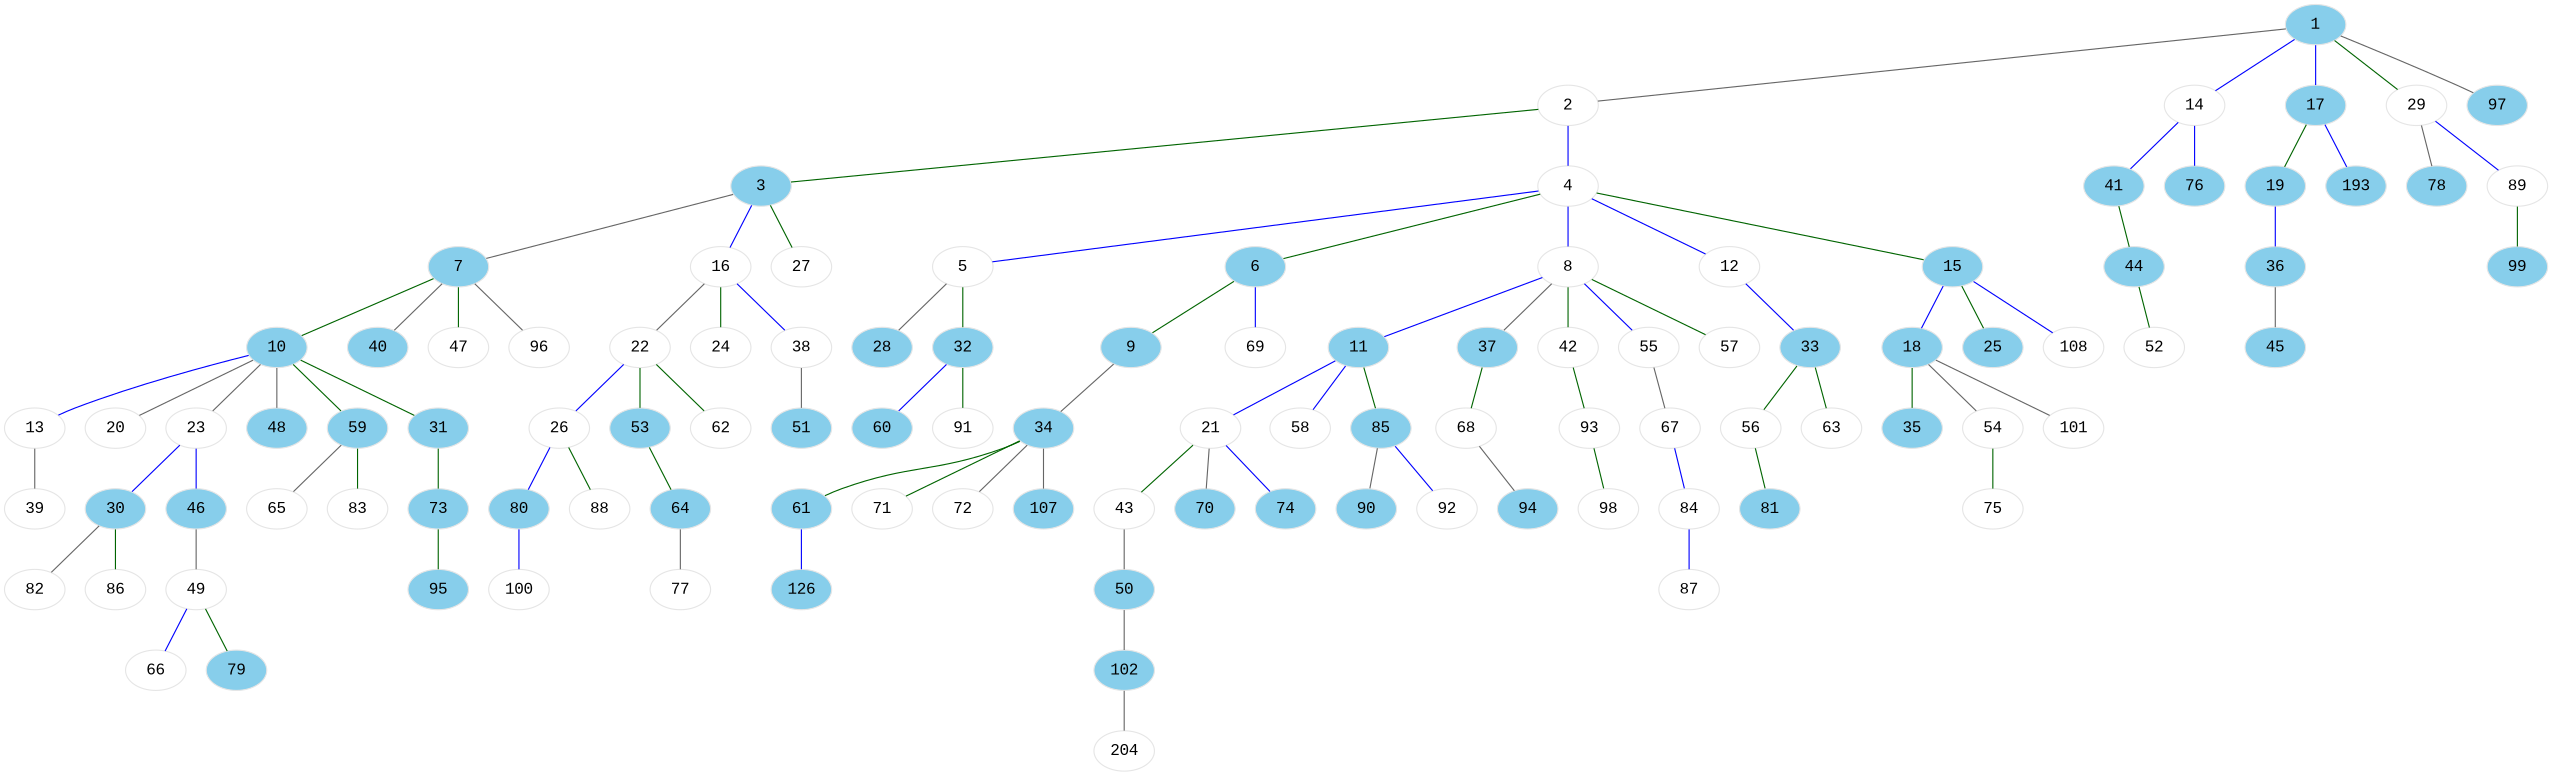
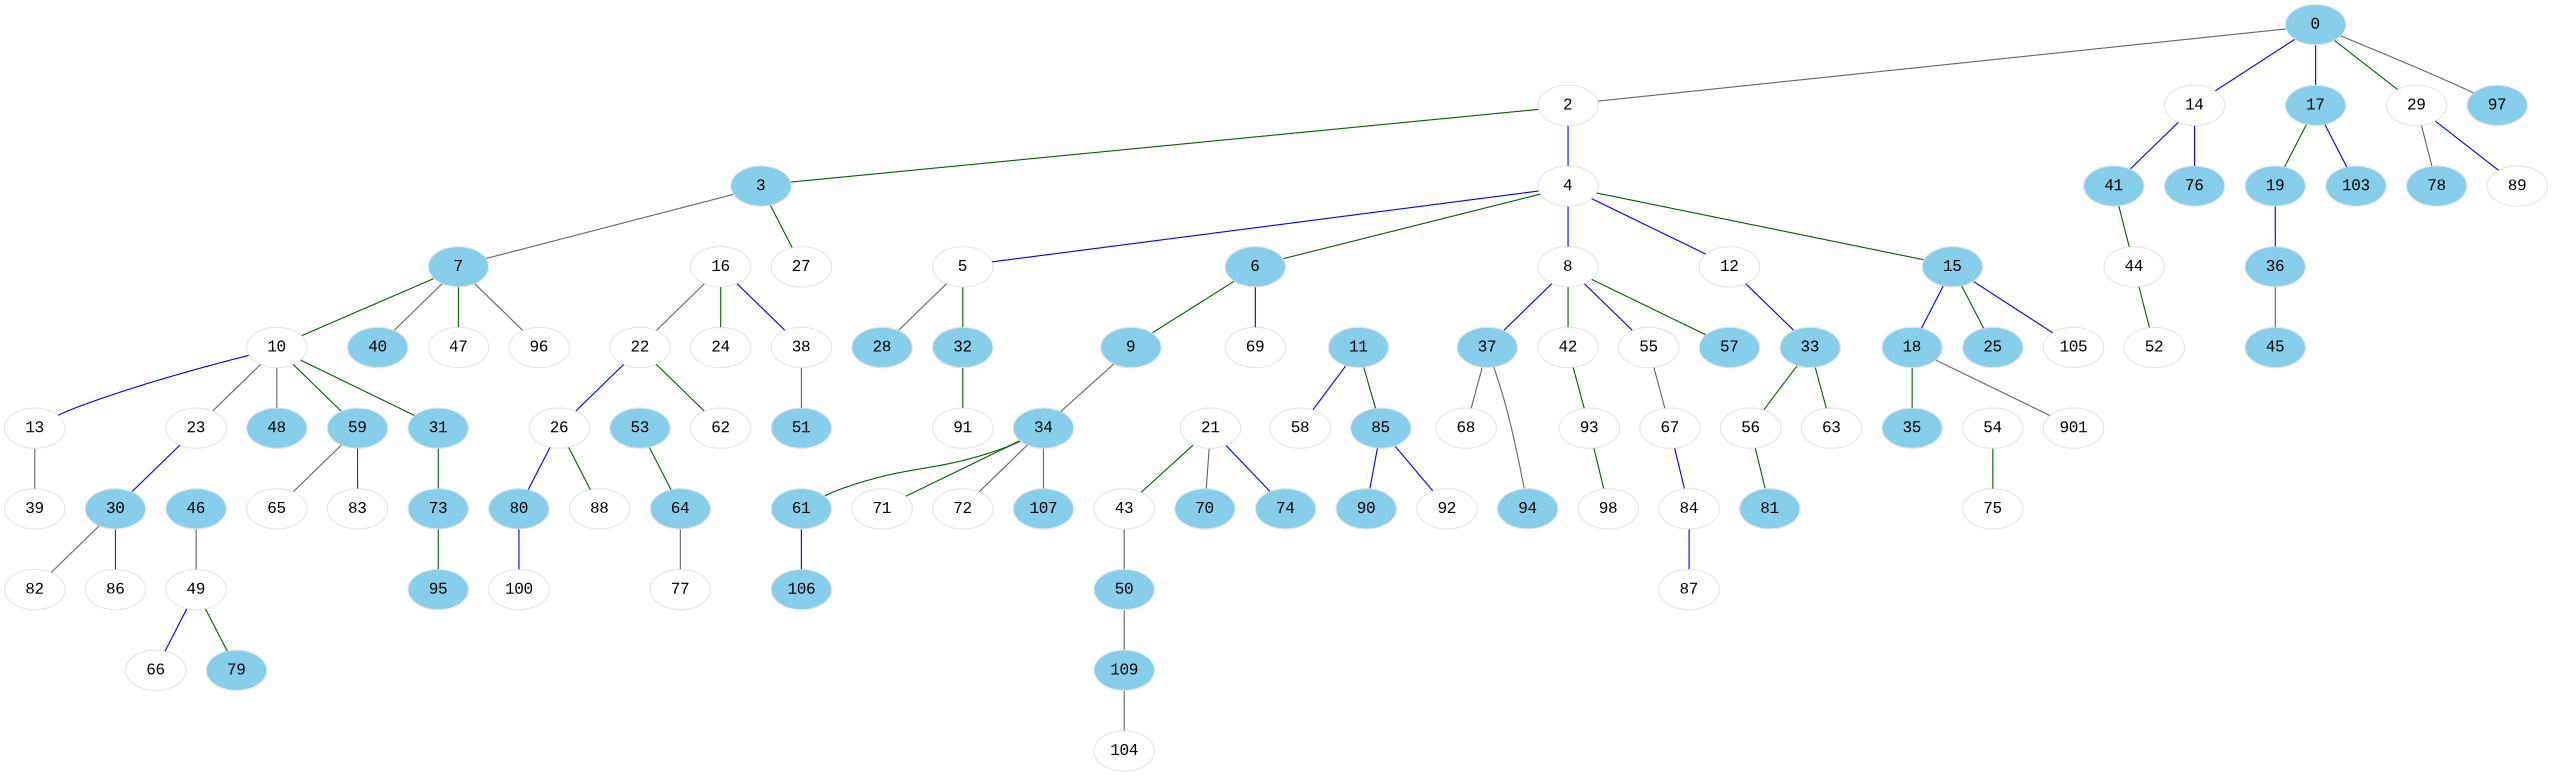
  graph {
    fontname="Liberation Mono"
    node [color=gray90 fillcolor=white fontname="Liberation Mono" style=filled]
    edge [color=darkgreen fontname="Liberation Mono"]
    2
-   1 [fillcolor=skyblue]
+   1 [fillcolor=skyblue label=0]
    14
    17 [fillcolor=skyblue]
    29
    97 [fillcolor=skyblue]
    3 [fillcolor=skyblue]
    4
    41 [fillcolor=skyblue]
    76 [fillcolor=skyblue]
    19 [fillcolor=skyblue]
-   103 [fillcolor=skyblue label=193]
+   103 [fillcolor=skyblue]
    78 [fillcolor=skyblue]
    89
    7 [fillcolor=skyblue]
    16
    27
    5
    6 [fillcolor=skyblue]
    8
    12
    15 [fillcolor=skyblue]
-   10 [fillcolor=skyblue]
+   10
    40 [fillcolor=skyblue]
    47
    96
    22
    24
    38
    28 [fillcolor=skyblue]
    32 [fillcolor=skyblue]
    9 [fillcolor=skyblue]
    69
    11 [fillcolor=skyblue]
    37 [fillcolor=skyblue]
    42
    55
-   57
+   57 [fillcolor=skyblue]
    33 [fillcolor=skyblue]
    18 [fillcolor=skyblue]
    25 [fillcolor=skyblue]
-   105 [label=108]
-   60 [fillcolor=skyblue]
+   105
    91
    34 [fillcolor=skyblue]
    13
-   20
    23
    48 [fillcolor=skyblue]
    59 [fillcolor=skyblue]
    31 [fillcolor=skyblue]
    21
    58
    85 [fillcolor=skyblue]
    68
    93
    67
    61 [fillcolor=skyblue]
    71
    72
    107 [fillcolor=skyblue]
    39
    30 [fillcolor=skyblue]
    46 [fillcolor=skyblue]
    65
    83
    43
    70 [fillcolor=skyblue]
    74 [fillcolor=skyblue]
    90 [fillcolor=skyblue]
    92
    56
    63
-   44 [fillcolor=skyblue]
+   44
    35 [fillcolor=skyblue]
    54
-   101
+   101 [label=901]
    26
    53 [fillcolor=skyblue]
    62
    51 [fillcolor=skyblue]
    36 [fillcolor=skyblue]
    75
    45 [fillcolor=skyblue]
    50 [fillcolor=skyblue]
    80 [fillcolor=skyblue]
    88
    64 [fillcolor=skyblue]
    82
    86
    73 [fillcolor=skyblue]
    49
    100
-   99 [fillcolor=skyblue]
    95 [fillcolor=skyblue]
    81 [fillcolor=skyblue]
-   106 [fillcolor=skyblue label=126]
+   106 [fillcolor=skyblue]
    94 [fillcolor=skyblue]
    52
    98
-   102 [fillcolor=skyblue]
+   102 [fillcolor=skyblue label=109]
    66
    79 [fillcolor=skyblue]
-   104 [label=204]
+   104
    77
    84
    87
    2 -- 3
    2 -- 4 [color=blue]
    1 -- 2 [color=gray40]
    1 -- 14 [color=blue]
    1 -- 17 [color=blue]
    1 -- 29
    1 -- 97 [color=gray40]
    14 -- 41 [color=blue]
    14 -- 76 [color=blue]
    17 -- 19
    17 -- 103 [color=blue]
    29 -- 78 [color=gray40]
    29 -- 89 [color=blue]
    3 -- 7 [color=gray40]
-   3 -- 16 [color=blue]
    3 -- 27
    4 -- 5 [color=blue]
    4 -- 6
    4 -- 8 [color=blue]
    4 -- 12 [color=blue]
    4 -- 15
    41 -- 44
    19 -- 36 [color=blue]
-   89 -- 99
    7 -- 10
    7 -- 40 [color=gray40]
    7 -- 47
    7 -- 96 [color=gray40]
    16 -- 22 [color=gray40]
    16 -- 24
    16 -- 38 [color=blue]
    5 -- 28 [color=gray40]
    5 -- 32
    6 -- 9
    6 -- 69 [color=blue]
-   8 -- 11 [color=blue]
-   8 -- 37 [color=gray40]
+   8 -- 37 [color=blue]
    8 -- 42
    8 -- 55 [color=blue]
    8 -- 57
    12 -- 33 [color=blue]
    15 -- 18 [color=blue]
    15 -- 25
    15 -- 105 [color=blue]
    10 -- 13 [color=blue]
-   10 -- 20 [color=gray40]
    10 -- 23 [color=gray40]
    10 -- 48 [color=gray40]
    10 -- 59
    10 -- 31
    22 -- 26 [color=blue]
-   22 -- 53
    22 -- 62
    38 -- 51 [color=gray40]
-   32 -- 60 [color=blue]
    32 -- 91
    9 -- 34 [color=gray40]
-   11 -- 21 [color=blue]
    11 -- 58 [color=blue]
    11 -- 85
-   37 -- 68
+   37 -- 68 [color=gray40]
    42 -- 93
    55 -- 67 [color=gray40]
    33 -- 56
    33 -- 63
    18 -- 35
-   18 -- 54 [color=gray40]
    18 -- 101 [color=gray40]
    34 -- 61
    34 -- 71
    34 -- 72 [color=gray40]
    34 -- 107 [color=gray40]
    13 -- 39 [color=gray40]
    23 -- 30 [color=blue]
-   23 -- 46 [color=blue]
    59 -- 65 [color=gray40]
    59 -- 83
    31 -- 73
    21 -- 43
    21 -- 70 [color=gray40]
    21 -- 74 [color=blue]
-   85 -- 90 [color=gray40]
+   85 -- 90 [color=blue]
    85 -- 92 [color=blue]
-   68 -- 94 [color=gray40]
+   37 -- 94 [color=gray40]
    93 -- 98
    67 -- 84 [color=blue]
    61 -- 106 [color=blue]
    30 -- 82 [color=gray40]
    30 -- 86
    46 -- 49 [color=gray40]
    43 -- 50 [color=gray40]
    56 -- 81
    44 -- 52
    54 -- 75
    26 -- 80 [color=blue]
    26 -- 88
    53 -- 64
    36 -- 45 [color=gray40]
    50 -- 102 [color=gray40]
    80 -- 100 [color=blue]
    64 -- 77 [color=gray40]
    73 -- 95
    49 -- 66 [color=blue]
    49 -- 79
    102 -- 104 [color=gray40]
    84 -- 87 [color=blue]
  }
